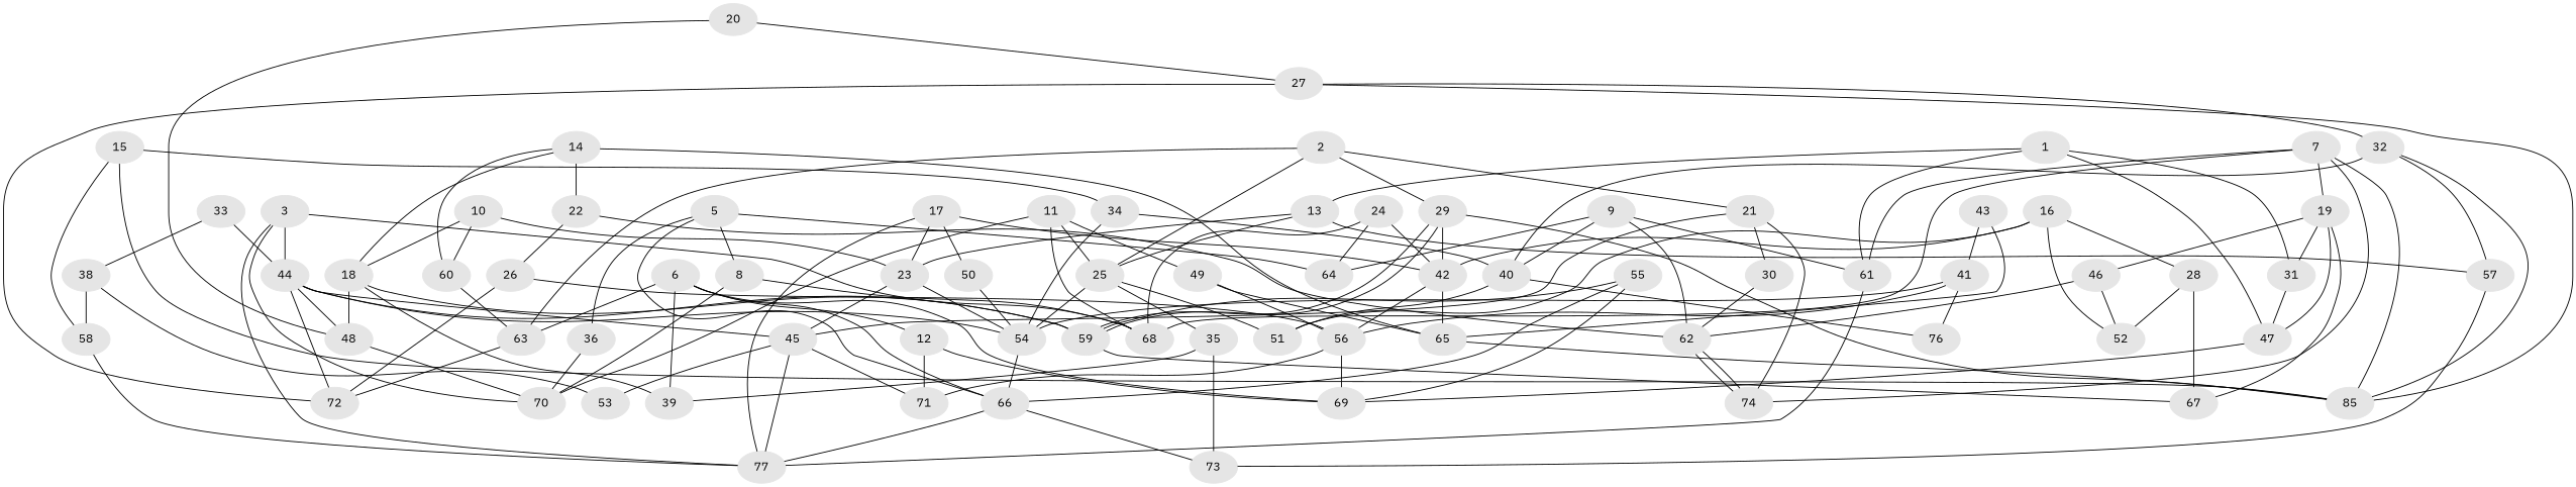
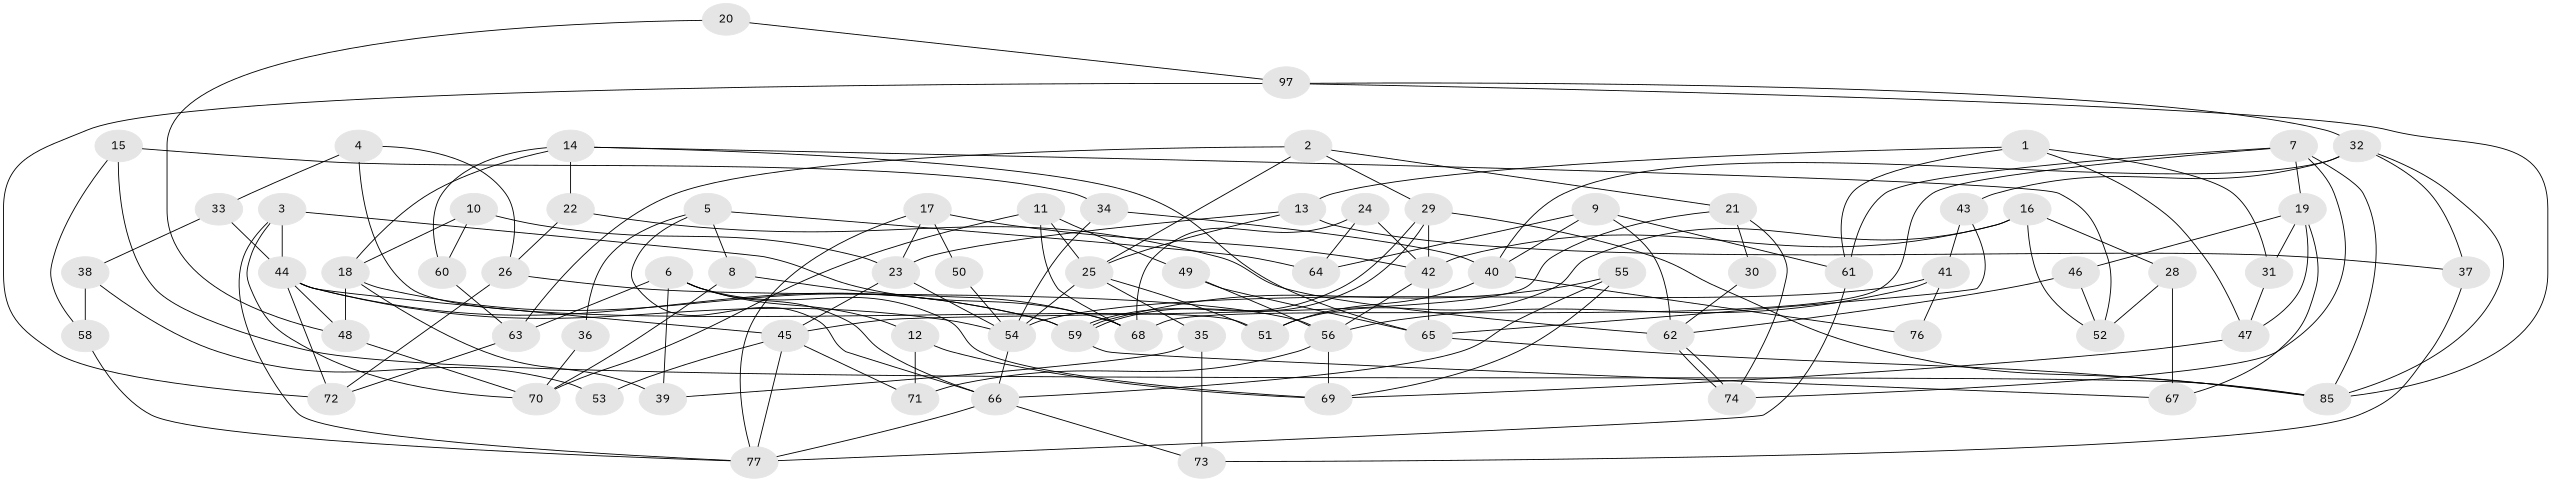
  graph {
    fontname="IBM Plex Sans"
    node [color=gray90 fontname="IBM Plex Sans" style=filled]
    edge [fontname="IBM Plex Sans"]
    1
    13
    31
    47
    61
    25
    23
-   57
+   57 [label=37]
    69
    77
    2
    21
    29
    63
    74
    30
    45
    51
    54
    35
    n21 [label=85]
    42
    59
    72
    3
    44
    68
    70
    41
    56
    76
    48
+   4
    26
    33
    38
    5
    8
    36
    64
    66
    73
    6
    12
    39
    71
    7
    19
    46
    67
    9
    40
    62
    10
    18
    60
    11
    49
    65
    14
    22
    52
    15
    34
    58
    16
    28
    17
    50
    20
-   27
+   27 [label=97]
    32
    53
    24
    43
    55
    1 -- 13
    1 -- 31
    1 -- 47
    1 -- 61
    13 -- 25
    13 -- 23
    13 -- 57
    31 -- 47
    47 -- 69
    61 -- 77
    25 -- 51
    25 -- 54
    25 -- 35
    23 -- 45
    23 -- 54
    57 -- 73
    2 -- 25
    2 -- 21
    2 -- 29
    2 -- 63
    21 -- 74
    21 -- 30
    21 -- 45
    29 -- n21
    29 -- 42
    29 -- 59
    29 -- 59
    63 -- 72
    30 -- 62
    45 -- 77
    45 -- 71
    45 -- 53
    54 -- 66
    35 -- 73
    35 -- 39
    42 -- 56
    42 -- 65
    59 -- 67
    3 -- 77
    3 -- 44
    3 -- 68
    3 -- 70
    44 -- 45
    44 -- 54
    44 -- 59
    44 -- 72
    44 -- 48
    41 -- 54
    41 -- 56
    41 -- 76
    56 -- 69
    56 -- 71
    48 -- 70
+   4 -- 51
+   4 -- 26
+   4 -- 33
    26 -- 72
    26 -- 56
    33 -- 44
    33 -- 38
    38 -- 58
    38 -- 53
    5 -- 8
    5 -- 36
    5 -- 64
    5 -- 66
    8 -- 68
    8 -- 70
    36 -- 70
    66 -- 77
    66 -- 73
    6 -- 69
    6 -- 63
    6 -- 66
    6 -- 12
    6 -- 39
    12 -- 69
    12 -- 71
    7 -- 61
    7 -- 74
    7 -- n21
    7 -- 68
    7 -- 19
    19 -- 31
    19 -- 47
    19 -- 46
    19 -- 67
    46 -- 62
    46 -- 52
    9 -- 61
    9 -- 64
    9 -- 40
    9 -- 62
    40 -- 51
    40 -- 76
    62 -- 74
    62 -- 74
    10 -- 23
    10 -- 18
    10 -- 60
    18 -- 59
    18 -- 48
    18 -- 39
    60 -- 63
    11 -- 25
    11 -- 68
    11 -- 70
    11 -- 49
    49 -- 56
    49 -- 65
    65 -- n21
    14 -- 18
    14 -- 60
    14 -- 65
    14 -- 22
+   14 -- 52
    22 -- 26
    22 -- 62
    15 -- n21
    15 -- 34
    15 -- 58
    34 -- 54
    34 -- 40
    58 -- 77
    16 -- 51
    16 -- 42
    16 -- 52
    16 -- 28
    28 -- 67
    28 -- 52
    17 -- 23
    17 -- 77
    17 -- 42
    17 -- 50
    50 -- 54
    20 -- 48
    20 -- 27
    27 -- n21
    27 -- 72
    27 -- 32
    32 -- 57
    32 -- n21
    32 -- 40
+   32 -- 43
    24 -- 42
    24 -- 68
    24 -- 64
    43 -- 41
    43 -- 65
    55 -- 69
    55 -- 59
    55 -- 66
  }
